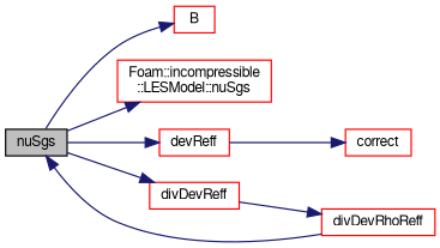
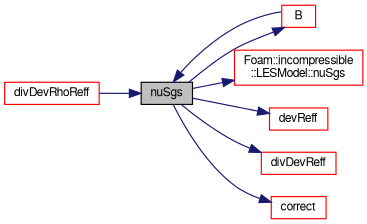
  digraph {
    rankdir=LR
    node [color=red fontname=FreeSans fontsize=10 shape=record]
    edge [color=midnightblue fontname=FreeSans fontsize=10 labelfontname=FreeSans labelfontsize=10 style=solid]
    n1 [color=black fillcolor=grey75 fontcolor=black height=0.2 label=nuSgs style=filled width=0.4]
    n2 [height=0.2 label=B width=0.4]
    n3 [height=0.2 label="Foam::incompressible\l::LESModel::nuSgs" width=0.4]
    n4 [height=0.2 label=devReff width=0.4]
    n5 [height=0.2 label=divDevReff width=0.4]
    n6 [height=0.2 label=correct width=0.4]
    n7 [height=0.2 label=divDevRhoReff width=0.4]
    n1 -> n2
    n1 -> n3
    n1 -> n4
    n1 -> n5
-   n4 -> n6
-   n5 -> n7
+   n1 -> n6
+   n2 -> n1
    n7 -> n1
  }
